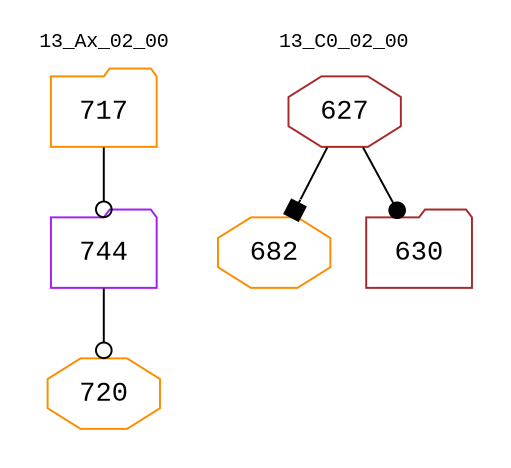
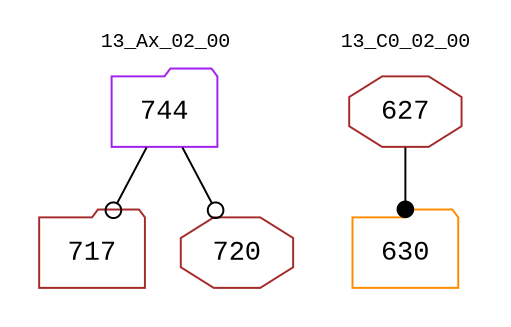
  digraph {
    fontname="Liberation Mono"
    node [color=brown fontname="Liberation Mono" shape=folder]
    edge [arrowhead=odot color=black fontname="Liberation Mono"]
-   n1 [color=darkorange label=717]
+   n1 [label=717]
    n2 [color=purple label=744]
-   n3 [color=darkorange label=720 shape=octagon]
+   n3 [label=720 shape=octagon]
    n4 [label=627 shape=octagon]
-   n5 [color=darkorange label=682 shape=octagon]
-   n6 [label=630]
+   n6 [color=darkorange label=630]
    subgraph cluster_1 {
      color=white
      fontsize=10
      label="13_Ax_02_00"
      n1
      n2
      n3
    }
    subgraph cluster_2 {
      color=white
      fontsize=10
      label="13_C0_02_00"
      n4
-     n5
      n6
    }
-   n1 -> n2
+   n2 -> n1
    n2 -> n3
-   n4 -> n5 [arrowhead=box]
    n4 -> n6 [arrowhead=dot]
  }
